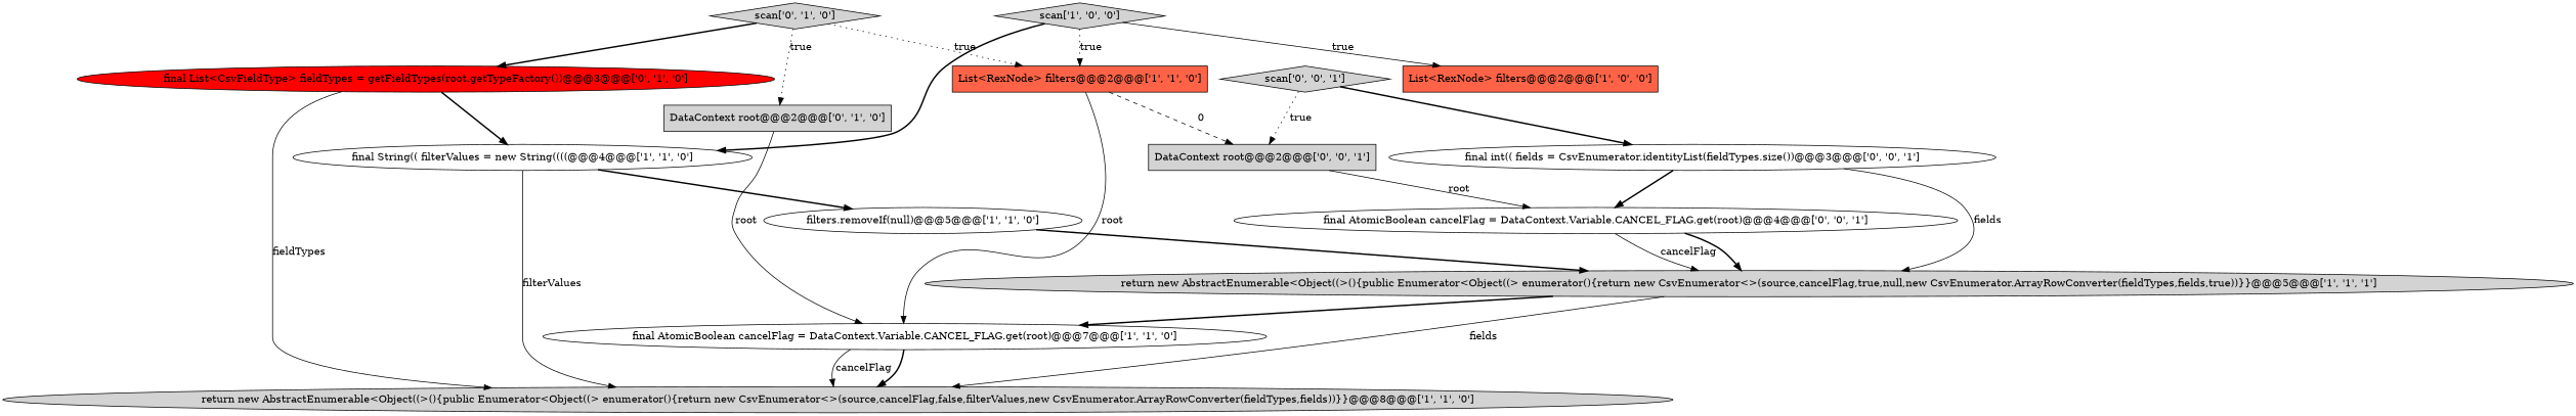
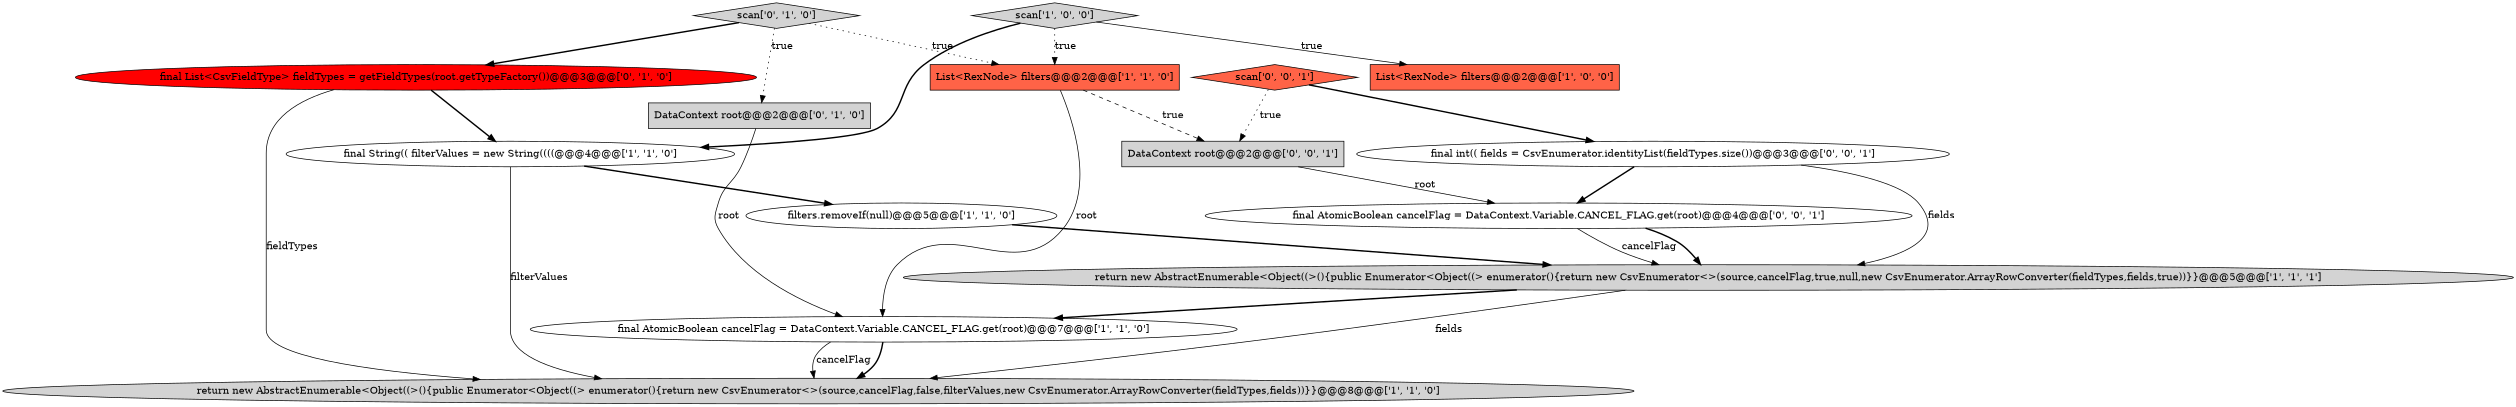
  digraph {
    node [fillcolor=lightgray shape=ellipse style=filled]
    edge [style=bold]
    n1 [label="scan['0', '1', '0']" shape=diamond]
    n2 [fillcolor=red label="final List<CsvFieldType> fieldTypes = getFieldTypes(root.getTypeFactory())@@@3@@@['0', '1', '0']"]
    n3 [fillcolor=tomato label="List<RexNode> filters@@@2@@@['1', '1', '0']" shape=box]
    n4 [label="DataContext root@@@2@@@['0', '1', '0']" shape=box]
    n5 [label="return new AbstractEnumerable<Object((>(){public Enumerator<Object((> enumerator(){return new CsvEnumerator<>(source,cancelFlag,false,filterValues,new CsvEnumerator.ArrayRowConverter(fieldTypes,fields))}}@@@8@@@['1', '1', '0']"]
    n6 [fillcolor=white label="final String(( filterValues = new String((((@@@4@@@['1', '1', '0']"]
    n7 [fillcolor=white label="final AtomicBoolean cancelFlag = DataContext.Variable.CANCEL_FLAG.get(root)@@@7@@@['1', '1', '0']"]
    n8 [label="DataContext root@@@2@@@['0', '0', '1']" shape=box]
    n9 [fillcolor=white label="filters.removeIf(null)@@@5@@@['1', '1', '0']"]
    n10 [fillcolor=white label="final AtomicBoolean cancelFlag = DataContext.Variable.CANCEL_FLAG.get(root)@@@4@@@['0', '0', '1']"]
    n11 [label="return new AbstractEnumerable<Object((>(){public Enumerator<Object((> enumerator(){return new CsvEnumerator<>(source,cancelFlag,true,null,new CsvEnumerator.ArrayRowConverter(fieldTypes,fields,true))}}@@@5@@@['1', '1', '1']"]
-   n12 [label="scan['0', '0', '1']" shape=diamond]
+   n12 [fillcolor=tomato label="scan['0', '0', '1']" shape=diamond]
    n13 [fillcolor=white label="final int(( fields = CsvEnumerator.identityList(fieldTypes.size())@@@3@@@['0', '0', '1']"]
    n14 [fillcolor=tomato label="List<RexNode> filters@@@2@@@['1', '0', '0']" shape=box]
    n15 [label="scan['1', '0', '0']" shape=diamond]
    n1 -> n2
    n1 -> n3 [label=true style=dotted]
    n1 -> n4 [label=true style=dotted]
    n2 -> n5 [label=fieldTypes style=solid]
    n2 -> n6
    n3 -> n7 [label=root style=solid]
-   n3 -> n8 [label=0 style=dashed]
+   n3 -> n8 [label=true style=dashed]
    n4 -> n7 [label=root style=solid]
    n6 -> n5 [label=filterValues style=solid]
    n6 -> n9
    n7 -> n5
    n7 -> n5 [label=cancelFlag style=solid]
    n8 -> n10 [label=root style=solid]
    n9 -> n11
    n10 -> n11 [label=cancelFlag style=solid]
    n10 -> n11
    n11 -> n5 [label=fields style=solid]
    n11 -> n7
    n12 -> n8 [label=true style=dotted]
    n12 -> n13
    n13 -> n10
    n13 -> n11 [label=fields style=solid]
    n15 -> n3 [label=true style=dotted]
    n15 -> n6
    n15 -> n14 [label=true style=solid]
  }
